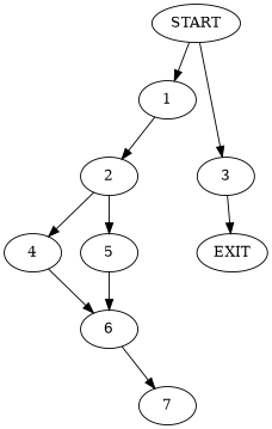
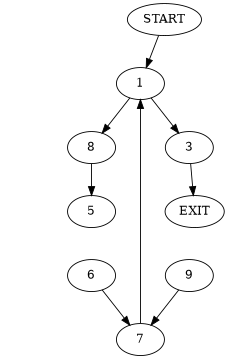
  digraph {
    fontname="DejaVu Serif"
    node [fontname="DejaVu Serif"]
    edge [fontname="DejaVu Serif"]
    n1 [label=START]
    1
-   2
+   2 [label=8]
    3
    n5 [label=EXIT]
-   4
    5
    6
    7
+   9
    n1 -> 1
    1 -> 2
-   n1 -> 3
-   2 -> 4
+   1 -> 3
    2 -> 5
    3 -> n5
-   4 -> 6
-   5 -> 6
    6 -> 7
+   7 -> 1
+   9 -> 7
  }
